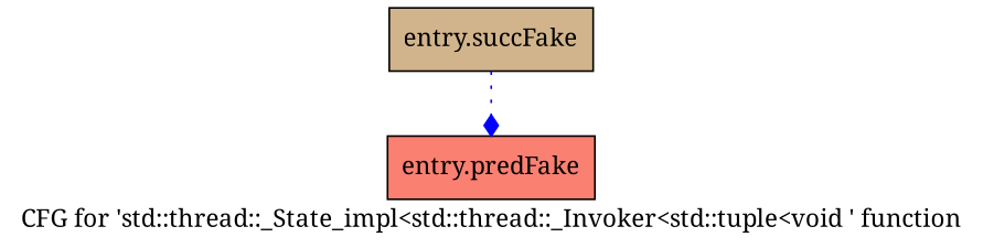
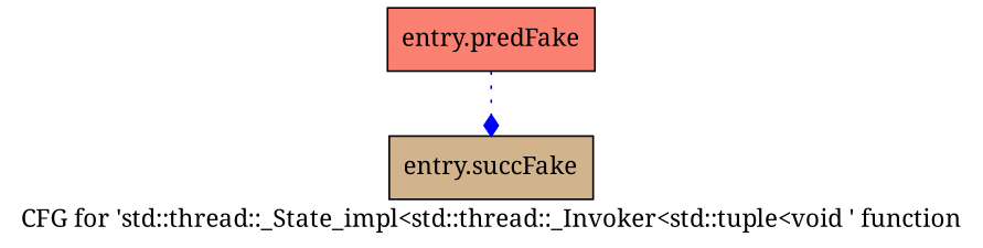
  digraph {
    label="CFG for 'std::thread::_State_impl\<std::thread::_Invoker\<std::tuple\<void ' function"
    fontname="Noto Serif"
    node [shape=record style=filled fontname="Noto Serif"]
    n1 [label="{entry.predFake}" fillcolor=salmon]
    n2 [filename="/tools/Xilinx/Vitis_HLS/2023.1/tps/lnx64/gcc-8.3.0/lib/gcc/x86_64-pc-linux-gnu/8.3.0/../../../../include/c++/8.3.0/thread" label="{entry.succFake}" linenumber=196 fillcolor=tan]
-   n2 -> n1 [execusionnum=1 filename="/tools/Xilinx/Vitis_HLS/2023.1/tps/lnx64/gcc-8.3.0/lib/gcc/x86_64-pc-linux-gnu/8.3.0/../../../../include/c++/8.3.0/thread" color=blue style=dotted arrowhead=diamond fontname="Noto Serif"]
+   n1 -> n2 [execusionnum=1 filename="/tools/Xilinx/Vitis_HLS/2023.1/tps/lnx64/gcc-8.3.0/lib/gcc/x86_64-pc-linux-gnu/8.3.0/../../../../include/c++/8.3.0/thread" color=blue style=dotted arrowhead=diamond fontname="Noto Serif"]
  }
